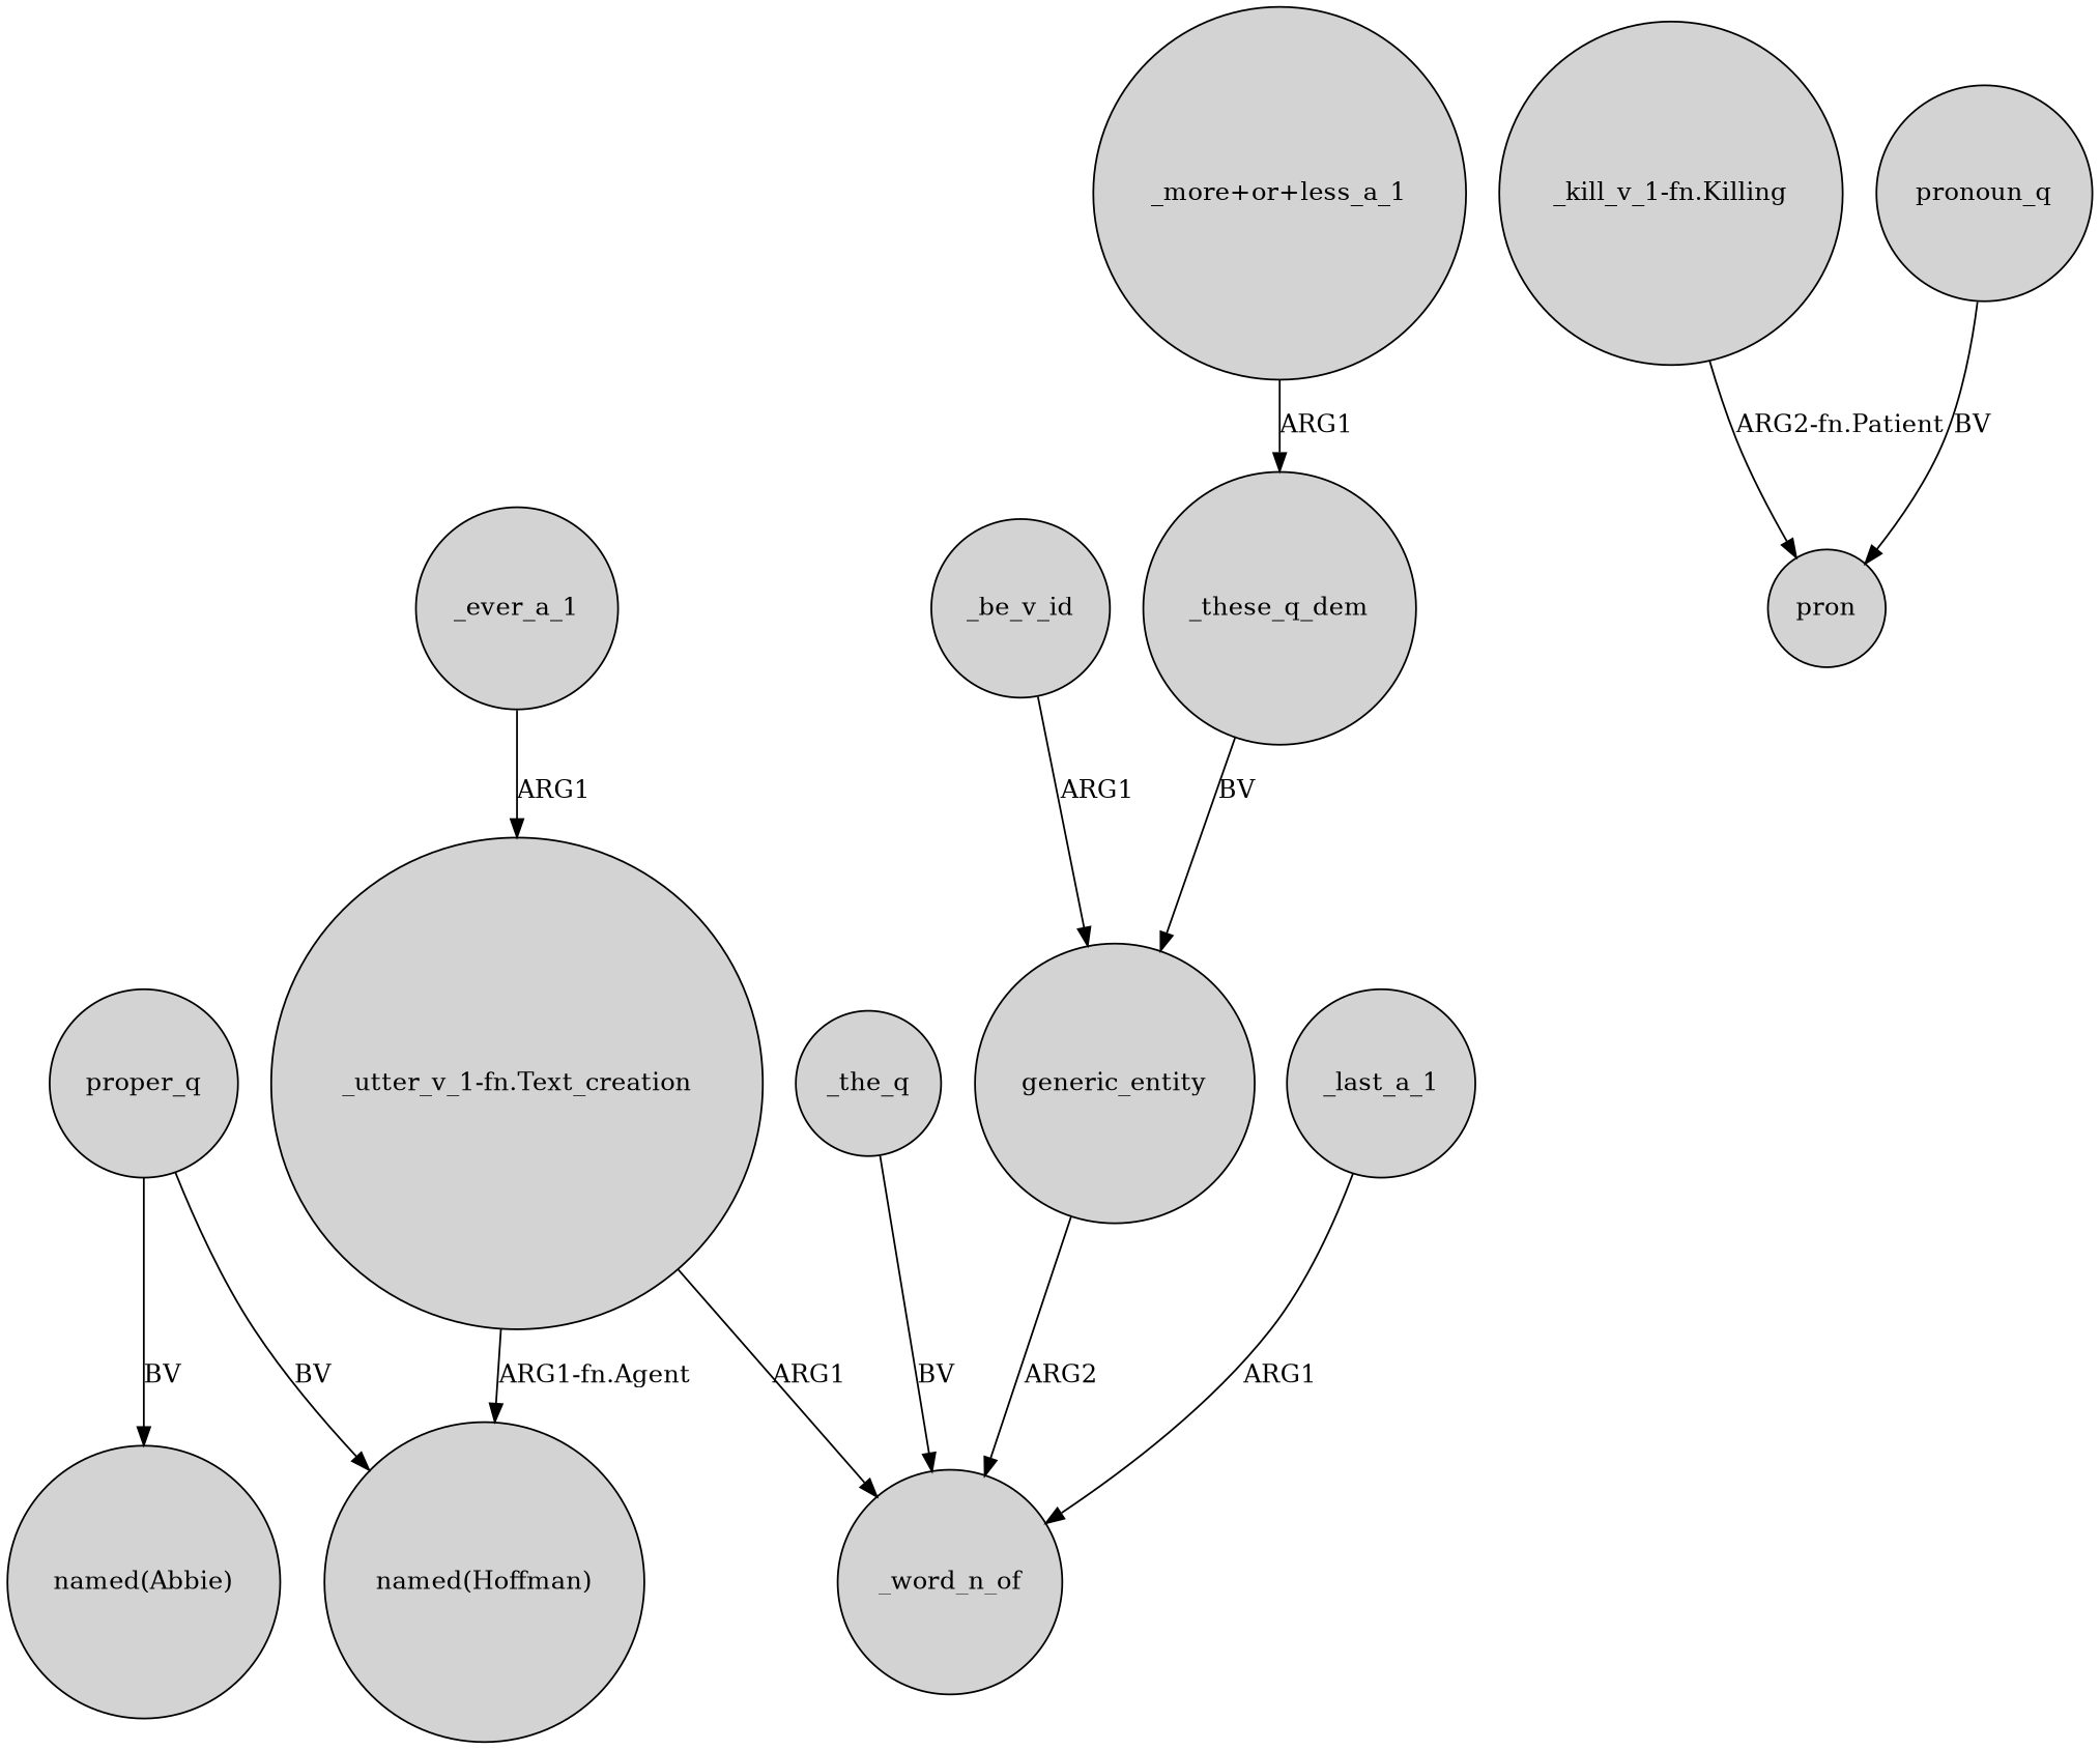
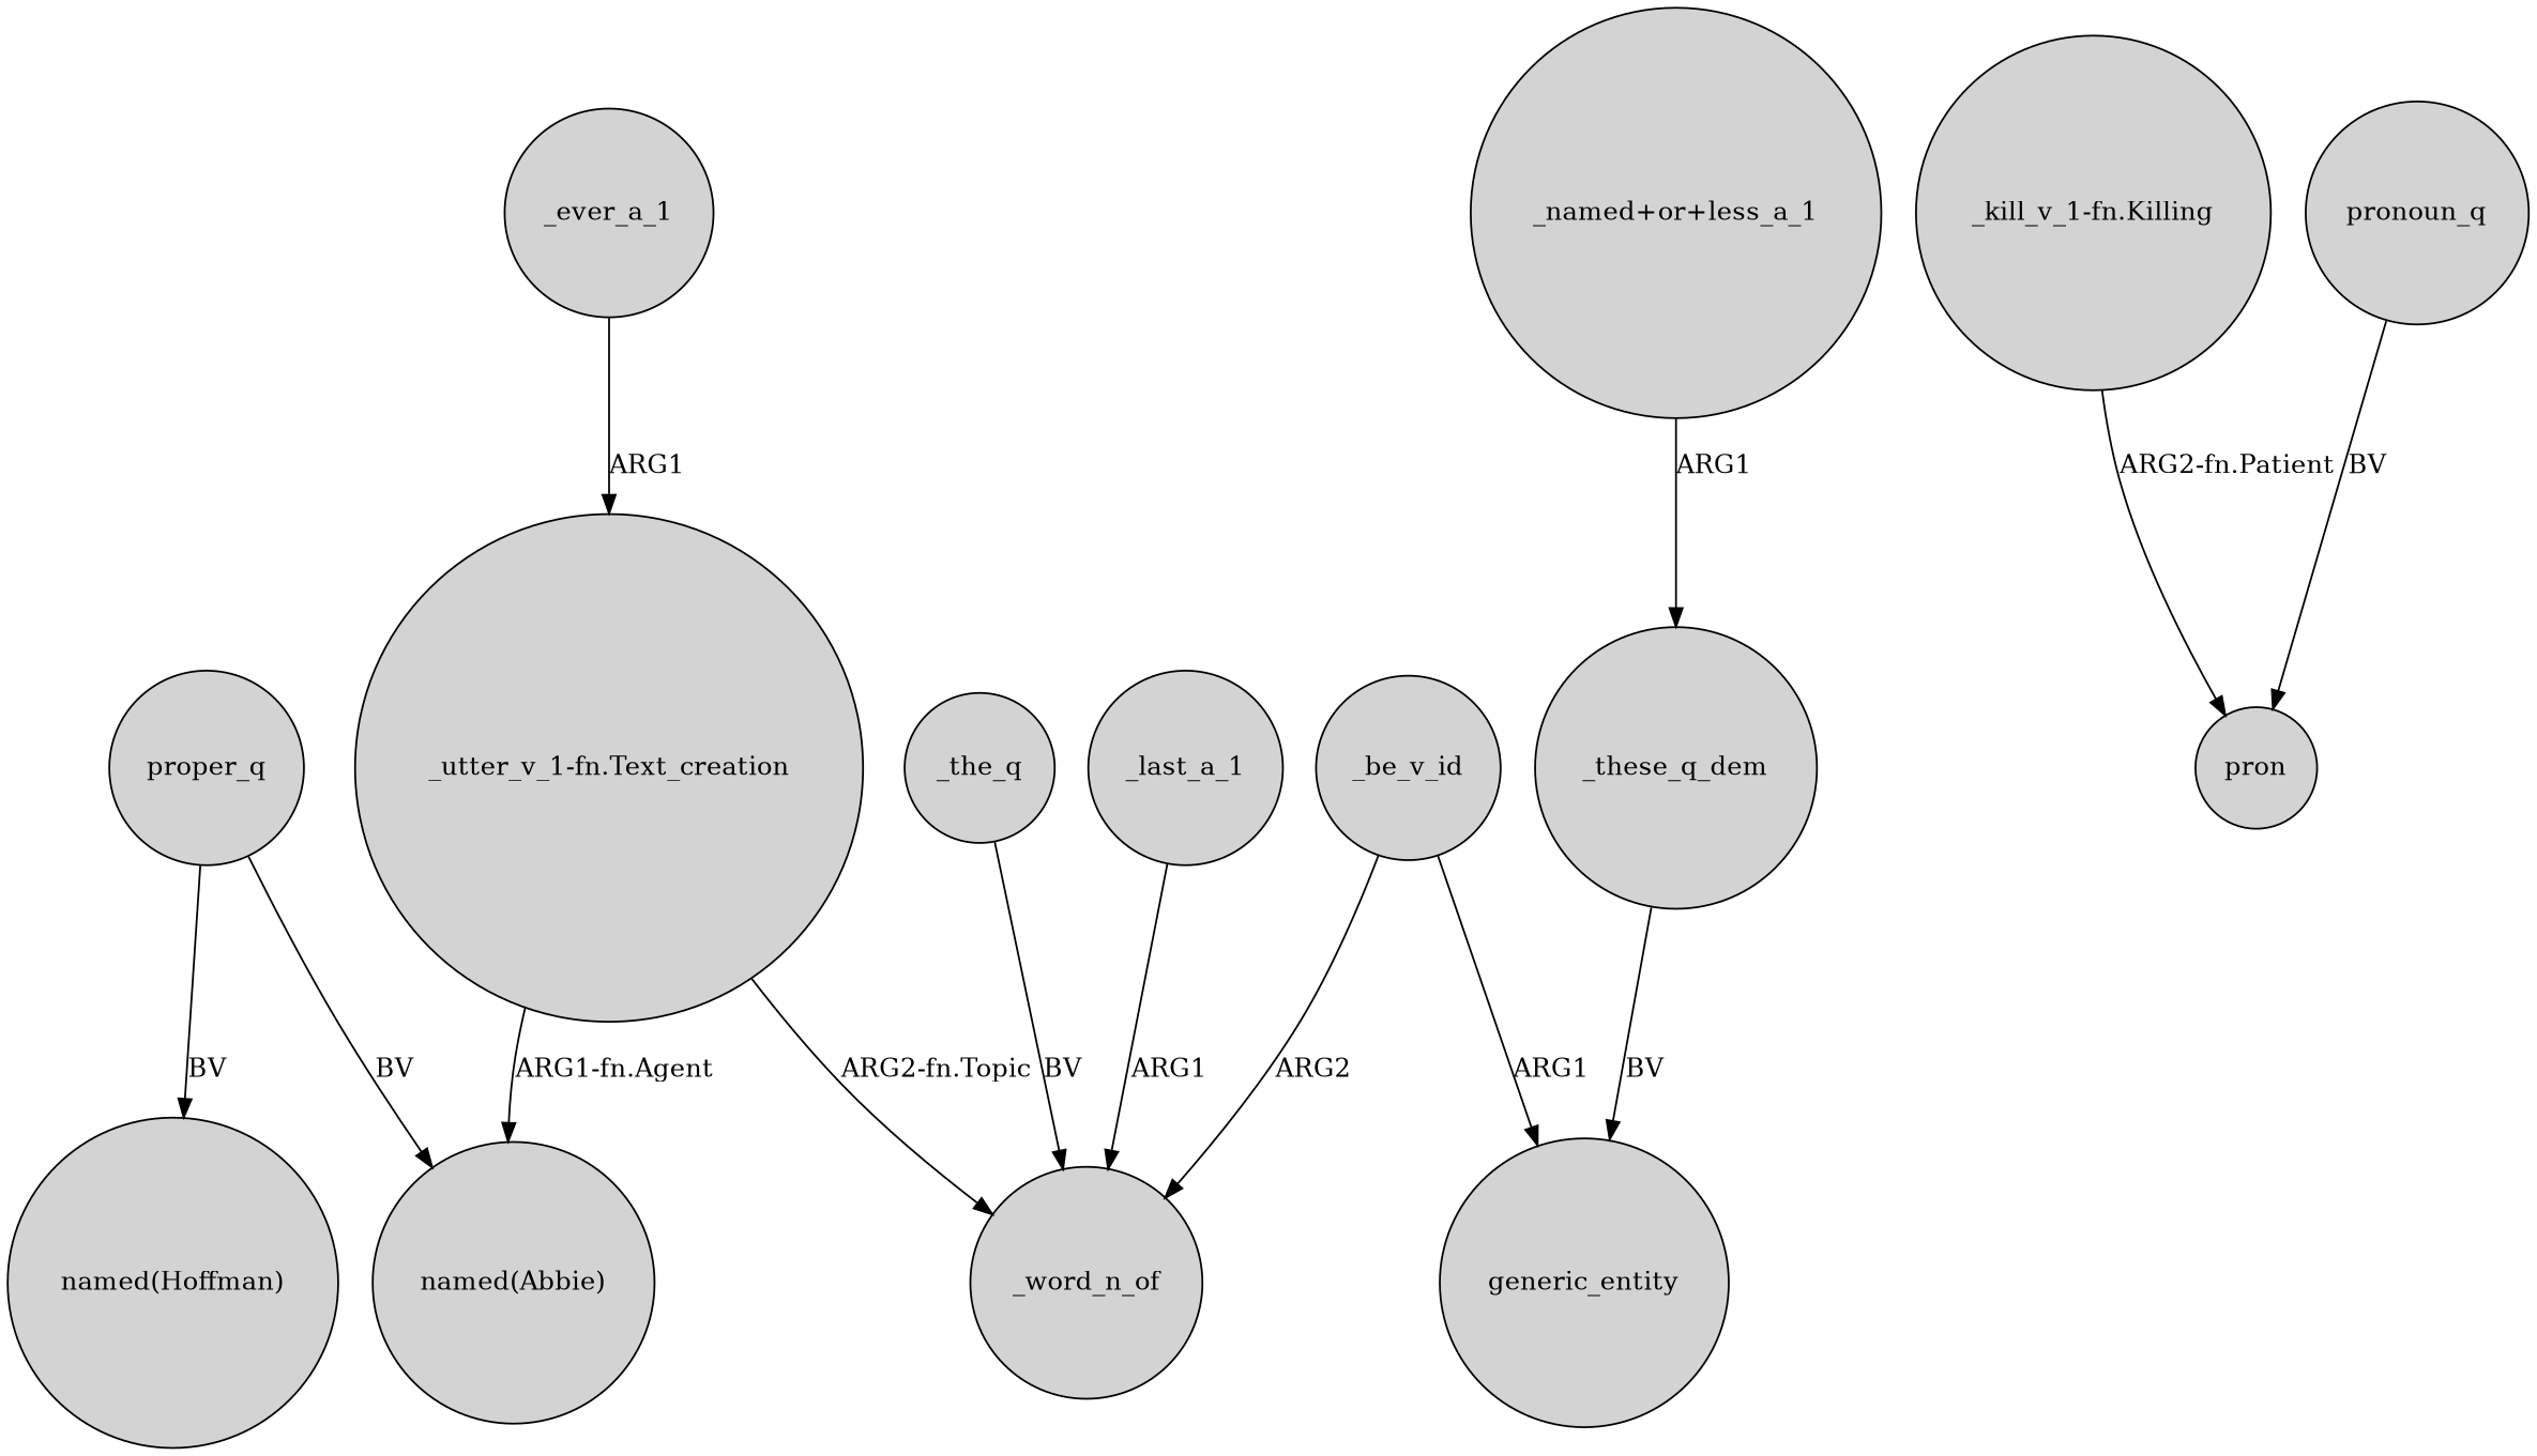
  digraph {
    node [shape=circle style=filled]
    proper_q
    "named(Abbie)"
    "named(Hoffman)"
    _the_q
    _word_n_of
    _these_q_dem
    generic_entity
    _be_v_id
    "_kill_v_1-fn.Killing"
    pron
    "_utter_v_1-fn.Text_creation"
    _ever_a_1
    _last_a_1
-   "_more+or+less_a_1"
+   "_more+or+less_a_1" [label="_named+or+less_a_1"]
    pronoun_q
    proper_q -> "named(Abbie)" [label=BV]
    proper_q -> "named(Hoffman)" [label=BV]
    _the_q -> _word_n_of [label=BV]
    _these_q_dem -> generic_entity [label=BV]
-   generic_entity -> _word_n_of [label=ARG2]
+   _be_v_id -> _word_n_of [label=ARG2]
    _be_v_id -> generic_entity [label=ARG1]
    "_kill_v_1-fn.Killing" -> pron [label="ARG2-fn.Patient"]
-   "_utter_v_1-fn.Text_creation" -> "named(Hoffman)" [label="ARG1-fn.Agent"]
-   "_utter_v_1-fn.Text_creation" -> _word_n_of [label=ARG1]
+   "_utter_v_1-fn.Text_creation" -> "named(Abbie)" [label="ARG1-fn.Agent"]
+   "_utter_v_1-fn.Text_creation" -> _word_n_of [label="ARG2-fn.Topic"]
    _ever_a_1 -> "_utter_v_1-fn.Text_creation" [label=ARG1]
    _last_a_1 -> _word_n_of [label=ARG1]
    "_more+or+less_a_1" -> _these_q_dem [label=ARG1]
    pronoun_q -> pron [label=BV]
  }
